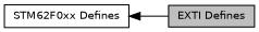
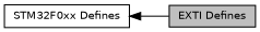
  digraph {
    rankdir=LR
    fontname="DejaVu Sans"
    node [color=black fontname="DejaVu Sans" fontsize=10 shape=record style=filled]
    n1 [fillcolor=grey75 fontcolor=black height=0.2 label="EXTI Defines" width=0.4]
-   n2 [fillcolor=white height=0.2 label="STM62F0xx Defines" width=0.4]
+   n2 [fillcolor=white height=0.2 label="STM32F0xx Defines" width=0.4]
    n2 -> n1 [dir=back fontname="DejaVu Sans" fontsize=10 labelfontname=Helvetica labelfontsize=10 shape=plaintext style=solid]
  }
